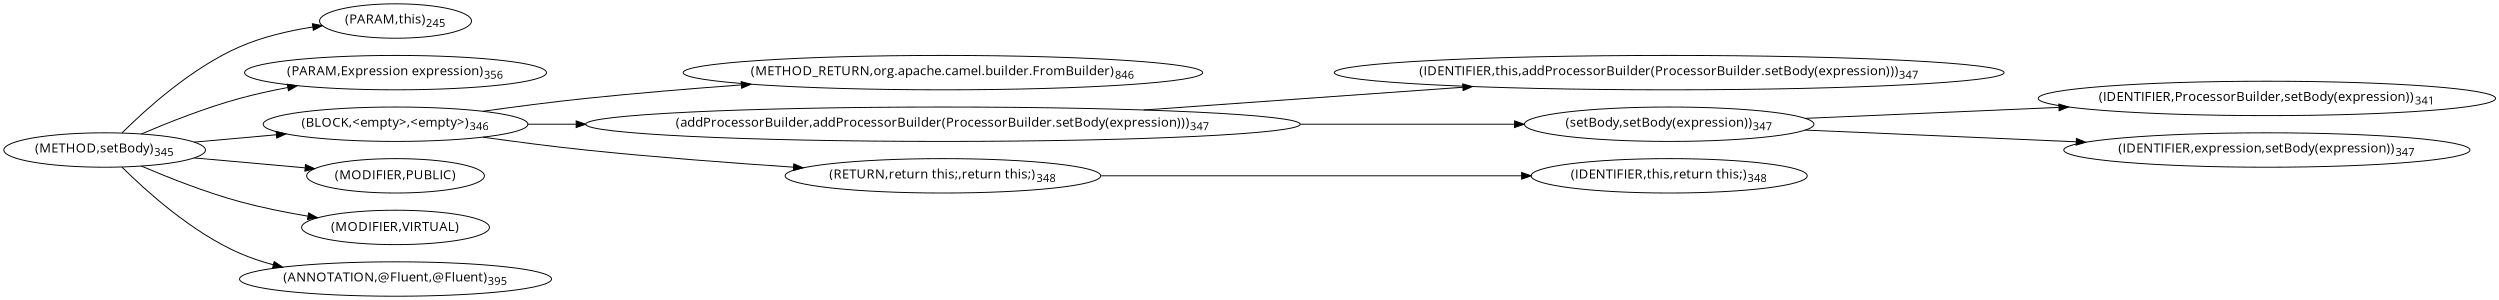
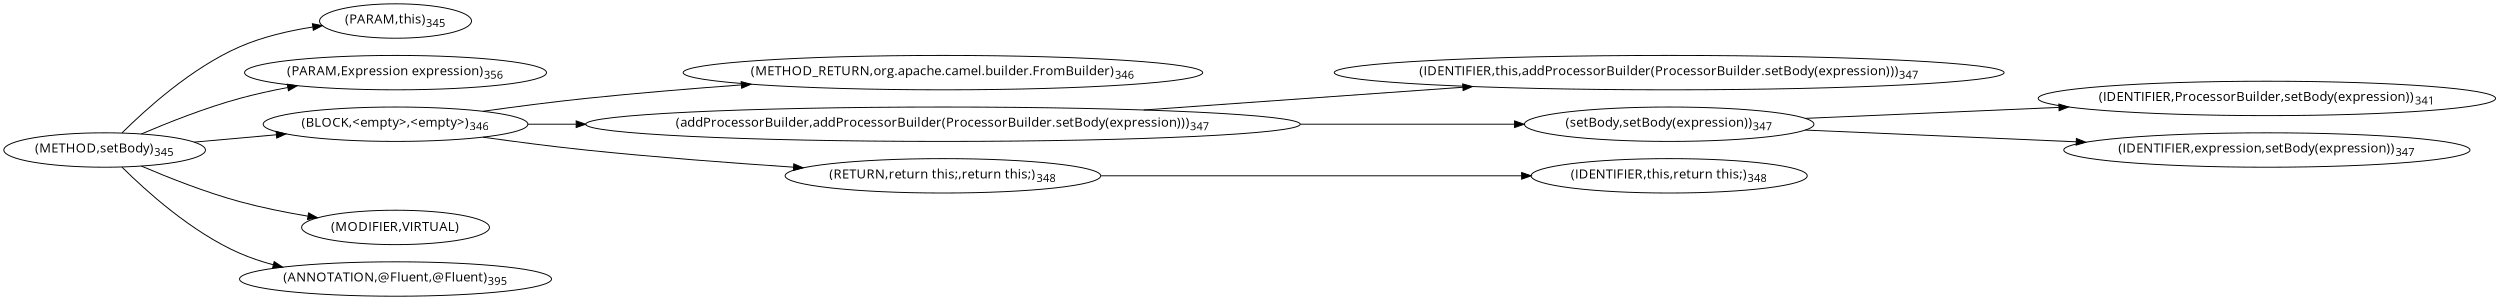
  digraph {
    fontname="Open Sans"
    rankdir=LR
    node [fontname="Open Sans"]
    edge [fontname="Open Sans"]
    n1 [label=<(METHOD,setBody)<SUB>345</SUB>>]
-   n2 [label=<(PARAM,this)<SUB>245</SUB>>]
+   n2 [label=<(PARAM,this)<SUB>345</SUB>>]
    n3 [label=<(PARAM,Expression expression)<SUB>356</SUB>>]
    n4 [label=<(BLOCK,&lt;empty&gt;,&lt;empty&gt;)<SUB>346</SUB>>]
-   n5 [label=<(MODIFIER,PUBLIC)>]
    n6 [label=<(MODIFIER,VIRTUAL)>]
    n7 [label=<(ANNOTATION,@Fluent,@Fluent)<SUB>395</SUB>>]
-   n8 [label=<(METHOD_RETURN,org.apache.camel.builder.FromBuilder)<SUB>846</SUB>>]
+   n8 [label=<(METHOD_RETURN,org.apache.camel.builder.FromBuilder)<SUB>346</SUB>>]
    n9 [label=<(addProcessorBuilder,addProcessorBuilder(ProcessorBuilder.setBody(expression)))<SUB>347</SUB>>]
    n10 [label=<(RETURN,return this;,return this;)<SUB>348</SUB>>]
    n11 [label=<(IDENTIFIER,this,addProcessorBuilder(ProcessorBuilder.setBody(expression)))<SUB>347</SUB>>]
    n12 [label=<(setBody,setBody(expression))<SUB>347</SUB>>]
    n13 [label=<(IDENTIFIER,this,return this;)<SUB>348</SUB>>]
    n14 [label=<(IDENTIFIER,ProcessorBuilder,setBody(expression))<SUB>341</SUB>>]
    n15 [label=<(IDENTIFIER,expression,setBody(expression))<SUB>347</SUB>>]
    n1 -> n2
    n1 -> n3
    n1 -> n4
-   n1 -> n5
    n1 -> n6
    n1 -> n7
    n4 -> n8
    n4 -> n9
    n4 -> n10
    n9 -> n11
    n9 -> n12
    n10 -> n13
    n12 -> n14
    n12 -> n15
  }
